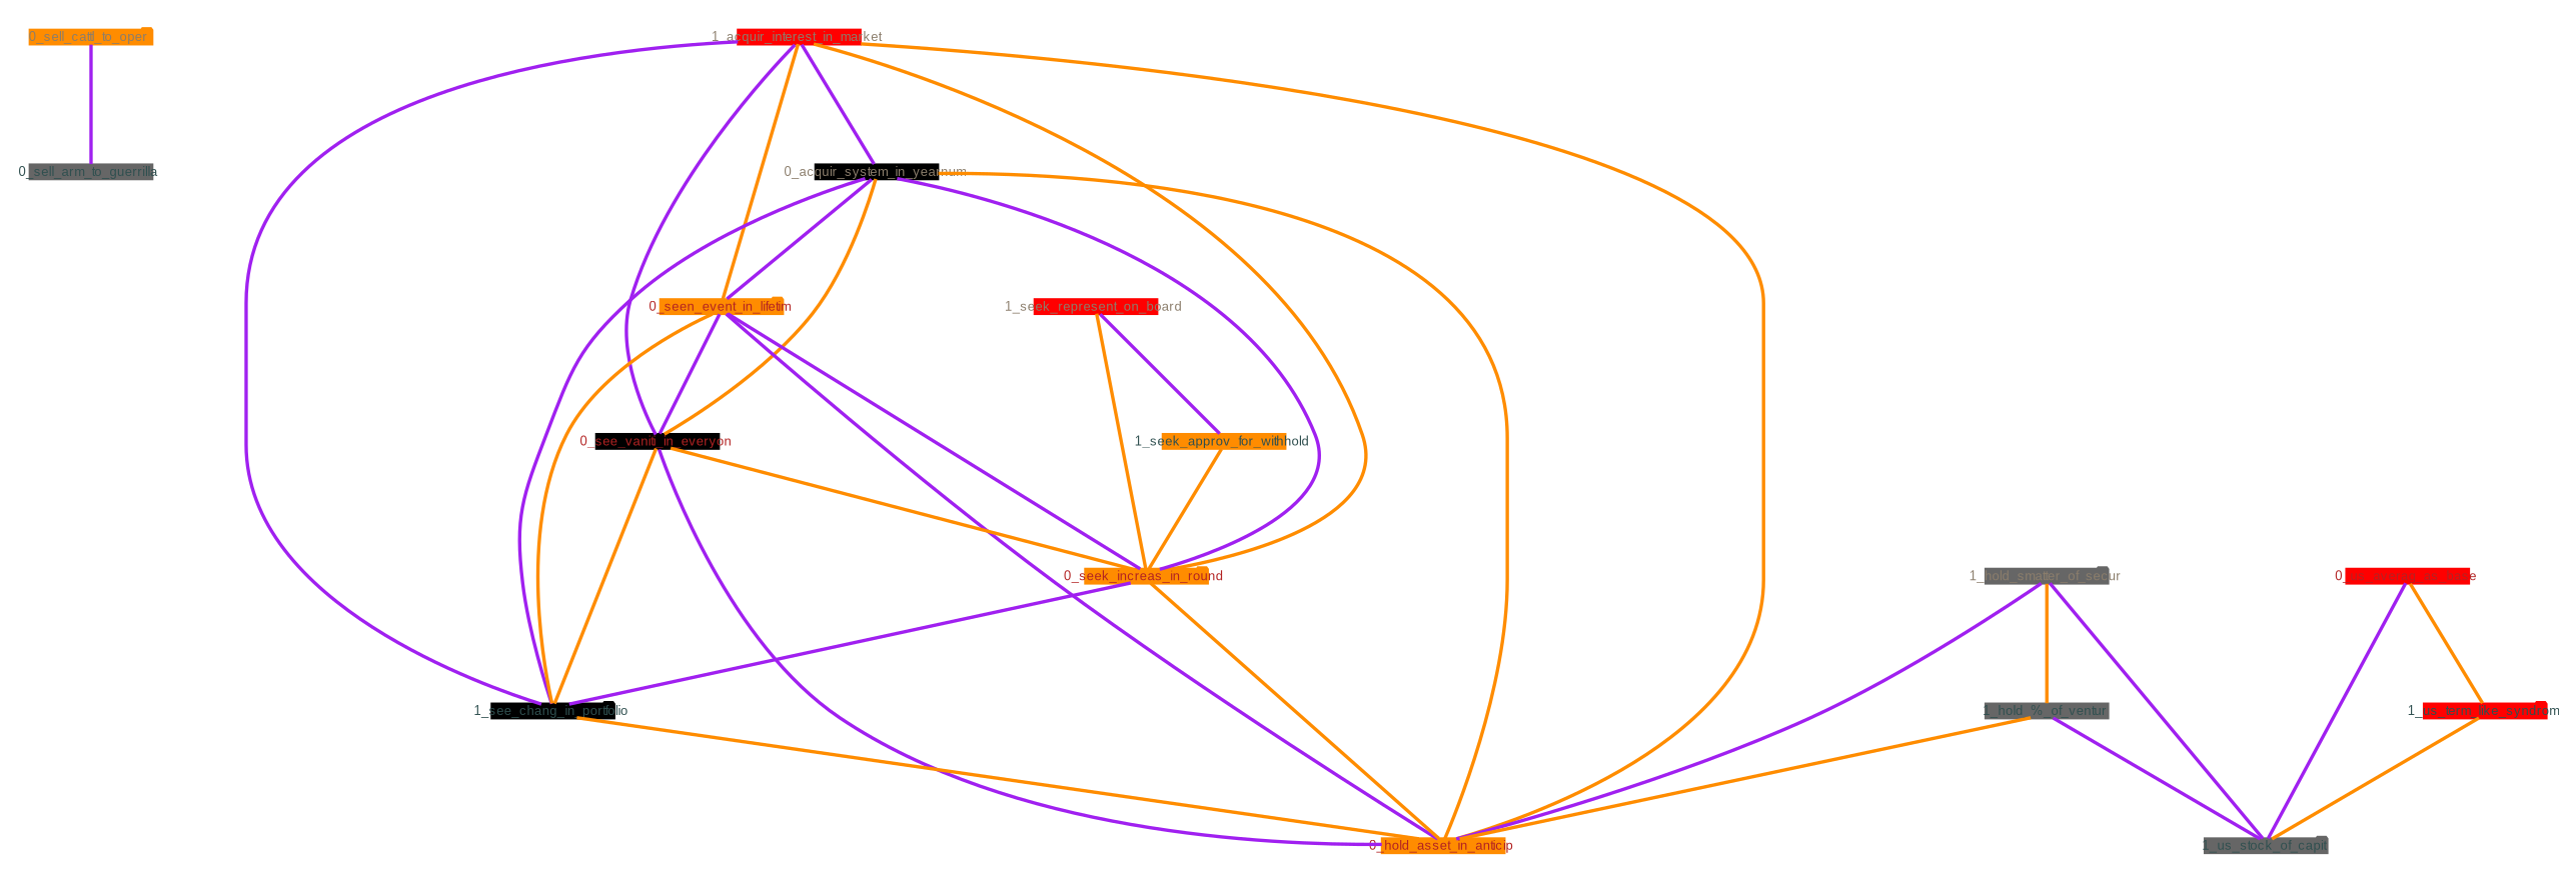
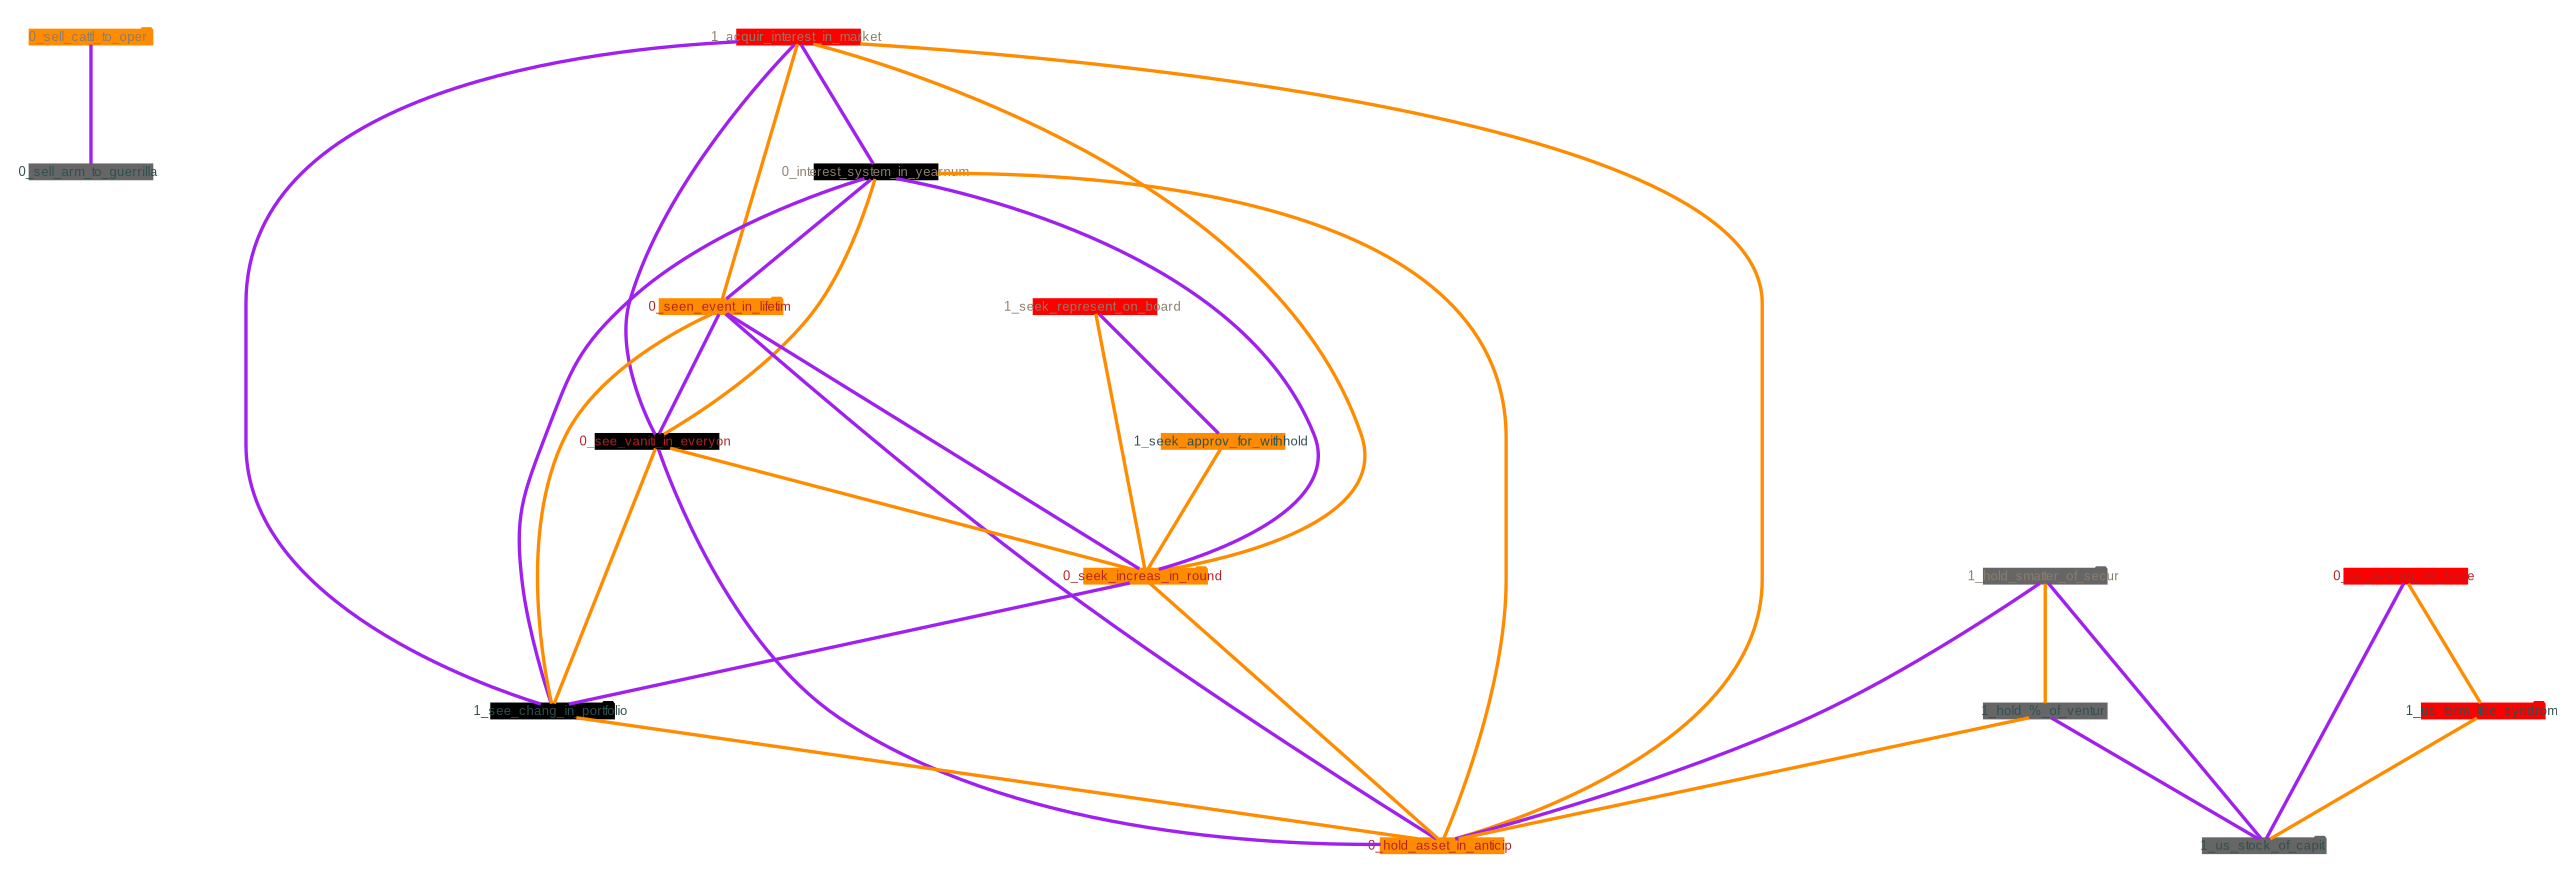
  graph {
    fontname="Liberation Sans"
    node [color=darkorange fixedsize=true fontcolor="#2f4f4f" fontsize=4 shape=box style=filled fontname="Liberation Sans"]
    edge [color=purple w=1 fontname="Liberation Sans"]
    "0_sell_cattl_to_oper " [fontcolor="#8b7d6b" height=.06 shape=folder width=.5]
    "1_seek_represent_on_board " [color=red fontcolor="#8b7d6b" height=.06 width=.5]
    "1_acquir_interest_in_market " [color=red fontcolor="#8b7d6b" height=.06 width=.5]
    "1_hold_smatter_of_secur " [color=gray40 fontcolor="#8b7d6b" height=.06 shape=folder width=.5]
-   "0_acquir_system_in_yearnum " [color=black fontcolor="#8b7d6b" height=.06 width=.5]
+   "0_acquir_system_in_yearnum " [color=black fontcolor="#8b7d6b" height=.06 width=.5 label="0_interest_system_in_yearnum"]
    "0_seen_event_in_lifetim " [fontcolor="#b22222" height=.06 shape=folder width=.5]
    "0_us_averag_as_base " [color=red fontcolor="#b22222" height=.06 width=.5]
    "0_see_vaniti_in_everyon " [color=black fontcolor="#b22222" height=.06 width=.5]
    "0_seek_increas_in_round " [fontcolor="#b22222" height=.06 shape=folder width=.5]
    "0_hold_asset_in_anticip " [fontcolor="#b22222" height=.06 width=.5]
    "0_sell_arm_to_guerrilla " [color=gray40 height=.06 width=.5]
    "1_seek_approv_for_withhold " [height=.06 width=.5]
    "1_see_chang_in_portfolio " [color=black height=.06 shape=folder width=.5]
    "1_hold_%_of_ventur " [color=gray40 height=.06 width=.5]
    "1_us_stock_of_capit " [color=gray40 height=.06 shape=folder width=.5]
    "1_us_term_like_syndrom " [color=red height=.06 shape=folder width=.5]
    subgraph sub_1 {
      "0_sell_cattl_to_oper "
      "1_seek_represent_on_board "
      "1_acquir_interest_in_market "
      "1_hold_smatter_of_secur "
      "0_acquir_system_in_yearnum "
    }
    subgraph sub_2 {
      "0_seen_event_in_lifetim "
      "0_us_averag_as_base "
      "0_see_vaniti_in_everyon "
      "0_seek_increas_in_round "
      "0_hold_asset_in_anticip "
    }
    "0_sell_cattl_to_oper " -- "0_sell_arm_to_guerrilla " [w=2]
    "1_seek_represent_on_board " -- "0_seek_increas_in_round " [color=darkorange]
    "1_seek_represent_on_board " -- "1_seek_approv_for_withhold "
    "1_acquir_interest_in_market " -- "0_acquir_system_in_yearnum " [w=2]
    "1_acquir_interest_in_market " -- "0_seen_event_in_lifetim " [color=darkorange]
    "1_acquir_interest_in_market " -- "0_see_vaniti_in_everyon "
    "1_acquir_interest_in_market " -- "0_seek_increas_in_round " [color=darkorange]
    "1_acquir_interest_in_market " -- "0_hold_asset_in_anticip " [color=darkorange]
    "1_acquir_interest_in_market " -- "1_see_chang_in_portfolio "
    "1_hold_smatter_of_secur " -- "0_hold_asset_in_anticip "
    "1_hold_smatter_of_secur " -- "1_hold_%_of_ventur " [color=darkorange w=2]
    "1_hold_smatter_of_secur " -- "1_us_stock_of_capit "
    "0_acquir_system_in_yearnum " -- "0_seen_event_in_lifetim "
    "0_acquir_system_in_yearnum " -- "0_see_vaniti_in_everyon " [color=darkorange]
    "0_acquir_system_in_yearnum " -- "0_seek_increas_in_round "
    "0_acquir_system_in_yearnum " -- "0_hold_asset_in_anticip " [color=darkorange]
    "0_acquir_system_in_yearnum " -- "1_see_chang_in_portfolio "
    "0_seen_event_in_lifetim " -- "0_see_vaniti_in_everyon "
    "0_seen_event_in_lifetim " -- "0_seek_increas_in_round "
    "0_seen_event_in_lifetim " -- "0_hold_asset_in_anticip "
    "0_seen_event_in_lifetim " -- "1_see_chang_in_portfolio " [color=darkorange]
    "0_us_averag_as_base " -- "1_us_stock_of_capit "
    "0_us_averag_as_base " -- "1_us_term_like_syndrom " [color=darkorange]
    "0_see_vaniti_in_everyon " -- "0_seek_increas_in_round " [color=darkorange]
    "0_see_vaniti_in_everyon " -- "0_hold_asset_in_anticip "
    "0_see_vaniti_in_everyon " -- "1_see_chang_in_portfolio " [color=darkorange w=2]
    "0_seek_increas_in_round " -- "0_hold_asset_in_anticip " [color=darkorange]
    "0_seek_increas_in_round " -- "1_see_chang_in_portfolio "
    "1_seek_approv_for_withhold " -- "0_seek_increas_in_round " [color=darkorange]
    "1_see_chang_in_portfolio " -- "0_hold_asset_in_anticip " [color=darkorange]
    "1_hold_%_of_ventur " -- "0_hold_asset_in_anticip " [color=darkorange]
    "1_hold_%_of_ventur " -- "1_us_stock_of_capit "
    "1_us_term_like_syndrom " -- "1_us_stock_of_capit " [color=darkorange]
  }
